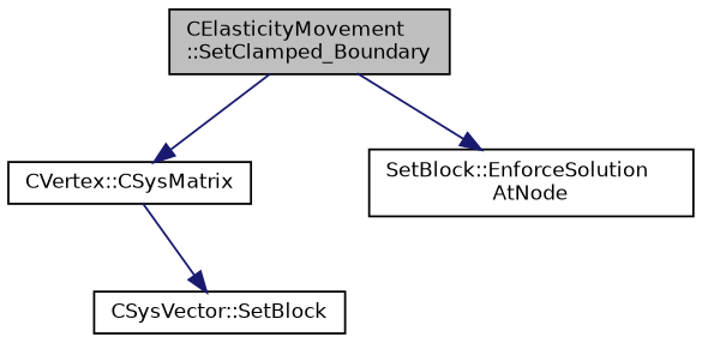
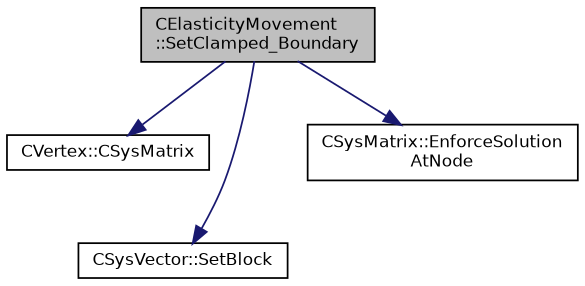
  digraph {
    rankdir=TB
    node [color=black fillcolor=white fontname=Helvetica fontsize=10 shape=record style=filled]
    edge [color=midnightblue fontname=Helvetica fontsize=10 labelfontname=Helvetica labelfontsize=10 style=solid]
    n1 [fillcolor=grey75 fontcolor=black height=0.2 label="CElasticityMovement\l::SetClamped_Boundary" width=0.4]
    n2 [height=0.2 label="CVertex::CSysMatrix" width=0.4]
    n3 [height=0.2 label="CSysVector::SetBlock" width=0.4]
-   n4 [height=0.2 label="SetBlock::EnforceSolution\lAtNode" width=0.4]
+   n4 [height=0.2 label="CSysMatrix::EnforceSolution\lAtNode" width=0.4]
    n1 -> n2
-   n2 -> n3
+   n1 -> n3
    n1 -> n4
  }
